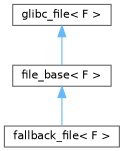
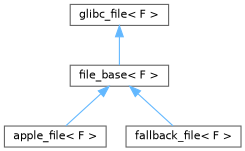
  digraph {
    rankdir=TB
    node [color=grey40 fillcolor=white fontname=Helvetica fontsize=10 shape=box style=filled]
    edge [color=steelblue1 dir=back fontname=Helvetica fontsize=10 labelfontname=Helvetica labelfontsize=10 style=solid]
    n1 [height=0.2 label="file_base\< F \>" width=0.4]
+   n2 [height=0.2 label="apple_file\< F \>" width=0.4]
    n3 [height=0.2 label="fallback_file\< F \>" width=0.4]
    n4 [height=0.2 label="glibc_file\< F \>" width=0.4]
+   n1 -> n2
    n1 -> n3
    n4 -> n1
  }
